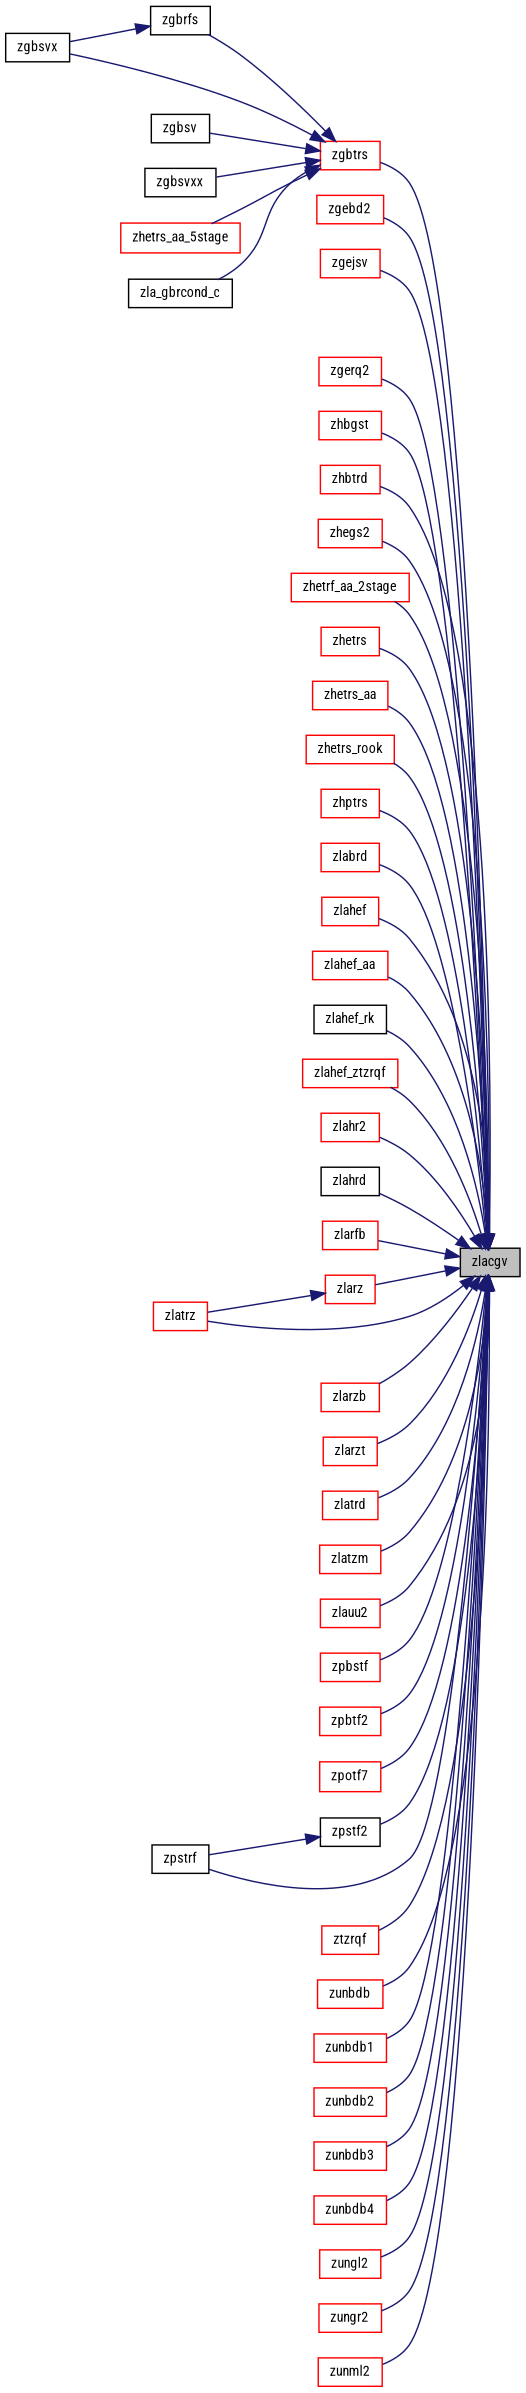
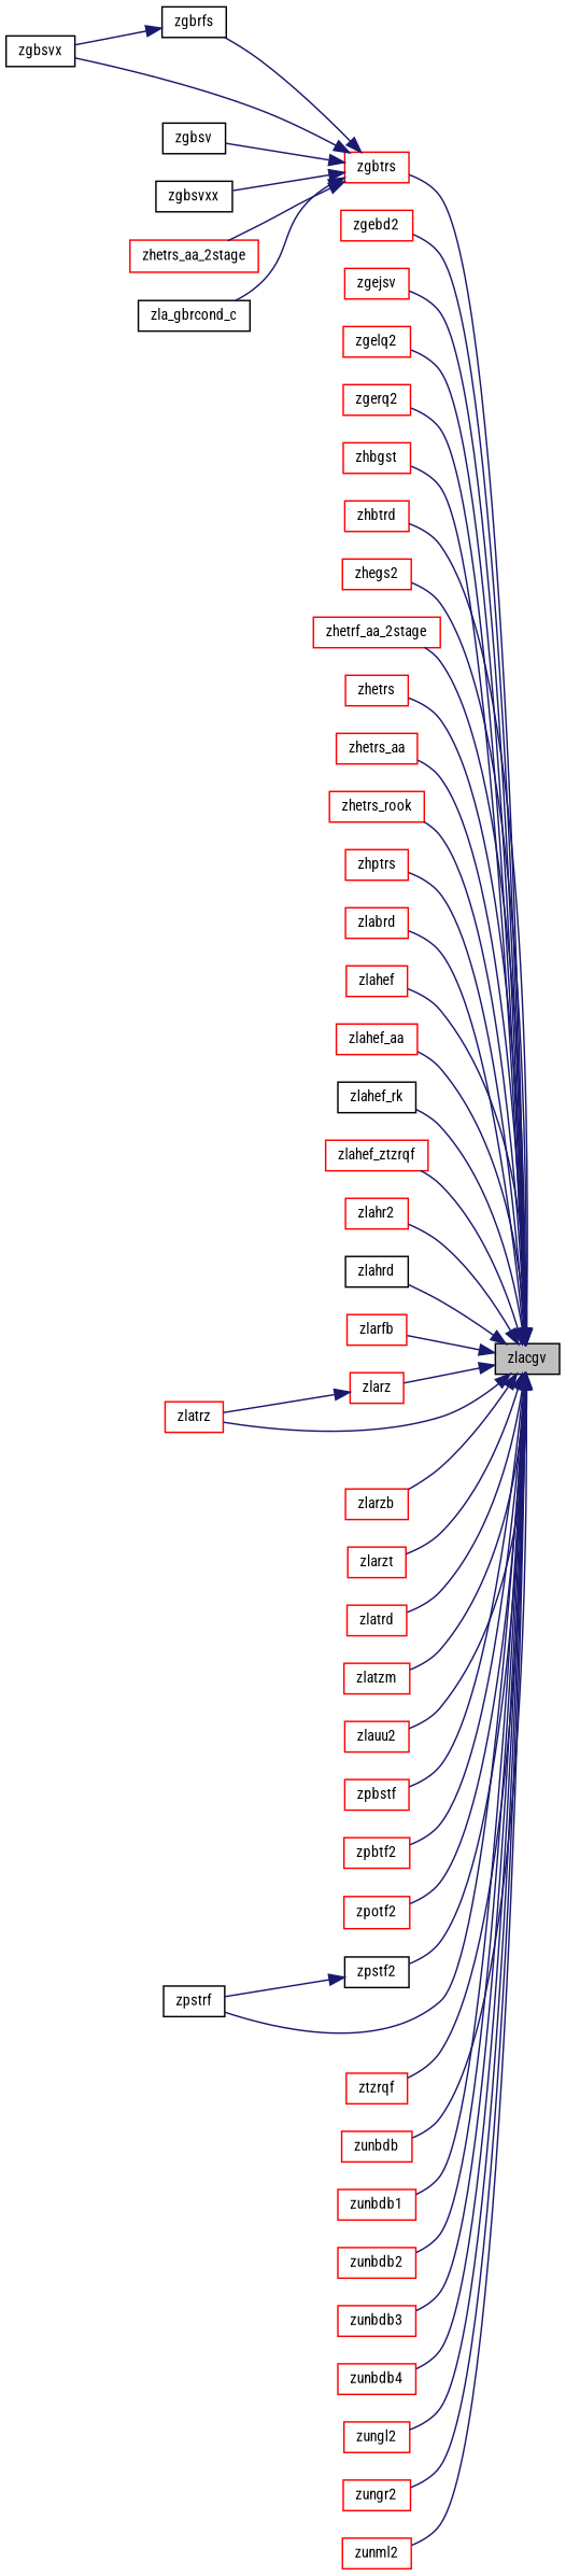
  digraph {
    fontname="Roboto Condensed"
    rankdir=RL
    node [color=red fillcolor=white fontname="Roboto Condensed" fontsize=10 shape=record style=filled]
    edge [color=midnightblue dir=back fontname="Roboto Condensed" fontsize=10 labelfontname=Helvetica labelfontsize=10 style=solid]
    n1 [color=black fillcolor=grey75 fontcolor=black height=0.2 label=zlacgv width=0.4]
    n2 [height=0.2 label=zgbtrs width=0.4]
    n3 [height=0.2 label=zgebd2 width=0.4]
    n4 [height=0.2 label=zgejsv width=0.4]
+   n5 [height=0.2 label=zgelq2 width=0.4]
    n6 [height=0.2 label=zgerq2 width=0.4]
    n7 [height=0.2 label=zhbgst width=0.4]
    n8 [height=0.2 label=zhbtrd width=0.4]
    n9 [height=0.2 label=zhegs2 width=0.4]
    n10 [height=0.2 label=zhetrf_aa_2stage width=0.4]
    n11 [height=0.2 label=zhetrs width=0.4]
    n12 [height=0.2 label=zhetrs_aa width=0.4]
    n13 [height=0.2 label=zhetrs_rook width=0.4]
    n14 [height=0.2 label=zhptrs width=0.4]
    n15 [height=0.2 label=zlabrd width=0.4]
    n16 [height=0.2 label=zlahef width=0.4]
    n17 [height=0.2 label=zlahef_aa width=0.4]
    n18 [color=black height=0.2 label=zlahef_rk width=0.4]
    n19 [height=0.2 label=zlahef_ztzrqf width=0.4]
    n20 [height=0.2 label=zlahr2 width=0.4]
    n21 [color=black height=0.2 label=zlahrd width=0.4]
    n22 [height=0.2 label=zlarfb width=0.4]
    n23 [height=0.2 label=zlarz width=0.4]
    n24 [height=0.2 label=zlatrz width=0.4]
    n25 [height=0.2 label=zlarzb width=0.4]
    n26 [height=0.2 label=zlarzt width=0.4]
    n27 [height=0.2 label=zlatrd width=0.4]
    n28 [height=0.2 label=zlatzm width=0.4]
    n29 [height=0.2 label=zlauu2 width=0.4]
    n30 [height=0.2 label=zpbstf width=0.4]
    n31 [height=0.2 label=zpbtf2 width=0.4]
-   n32 [height=0.2 label=zpotf7 width=0.4]
+   n32 [height=0.2 label=zpotf2 width=0.4]
    n33 [color=black height=0.2 label=zpstf2 width=0.4]
    n34 [color=black height=0.2 label=zpstrf width=0.4]
    n35 [height=0.2 label=ztzrqf width=0.4]
    n36 [height=0.2 label=zunbdb width=0.4]
    n37 [height=0.2 label=zunbdb1 width=0.4]
    n38 [height=0.2 label=zunbdb2 width=0.4]
    n39 [height=0.2 label=zunbdb3 width=0.4]
    n40 [height=0.2 label=zunbdb4 width=0.4]
    n41 [height=0.2 label=zungl2 width=0.4]
    n42 [height=0.2 label=zungr2 width=0.4]
    n43 [height=0.2 label=zunml2 width=0.4]
    n44 [color=black height=0.2 label=zgbrfs width=0.4]
    n45 [color=black height=0.2 label=zgbsvx width=0.4]
    n46 [color=black height=0.2 label=zgbsv width=0.4]
    n47 [color=black height=0.2 label=zgbsvxx width=0.4]
-   n48 [height=0.2 label=zhetrs_aa_5stage width=0.4]
+   n48 [height=0.2 label=zhetrs_aa_2stage width=0.4]
    n49 [color=black height=0.2 label=zla_gbrcond_c width=0.4]
    n1 -> n2
    n1 -> n3
    n1 -> n4
+   n1 -> n5
    n1 -> n6
    n1 -> n7
    n1 -> n8
    n1 -> n9
    n1 -> n10
    n1 -> n11
    n1 -> n12
    n1 -> n13
    n1 -> n14
    n1 -> n15
    n1 -> n16
    n1 -> n17
    n1 -> n18
    n1 -> n19
    n1 -> n20
    n1 -> n21
    n1 -> n22
    n1 -> n23
    n1 -> n24
    n1 -> n25
    n1 -> n26
    n1 -> n27
    n1 -> n28
    n1 -> n29
    n1 -> n30
    n1 -> n31
    n1 -> n32
    n1 -> n33
    n1 -> n34
    n1 -> n35
    n1 -> n36
    n1 -> n37
    n1 -> n38
    n1 -> n39
    n1 -> n40
    n1 -> n41
    n1 -> n42
    n1 -> n43
    n2 -> n44
    n2 -> n45
    n2 -> n46
    n2 -> n47
    n2 -> n48
    n2 -> n49
    n23 -> n24
    n33 -> n34
    n44 -> n45
  }
